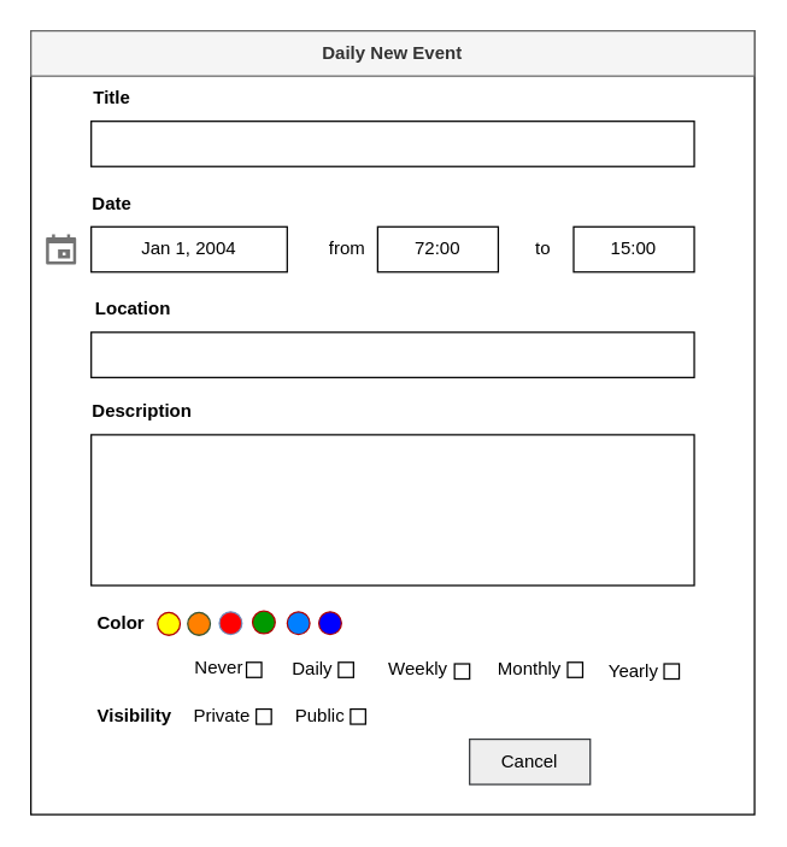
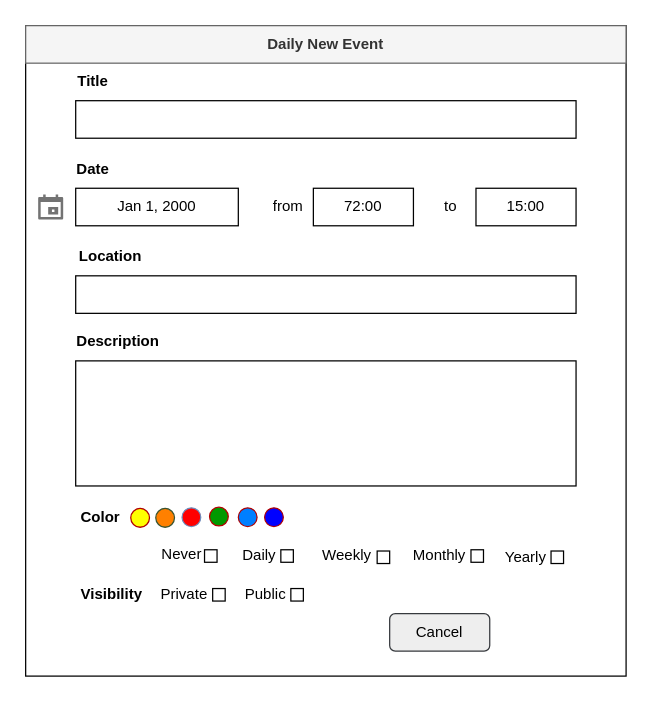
  <mxCell id="0" />
  <mxCell id="1" parent="0" />
  <mxCell id="2" value="" style="rounded=0;whiteSpace=wrap;html=1;" parent="1" vertex="1"><mxGeometry x="20" y="20" width="480" height="520" as="geometry" /></mxCell>
  <mxCell id="3" value="&lt;b&gt;Daily New Event&lt;/b&gt;" style="rounded=0;whiteSpace=wrap;html=1;fillColor=#f5f5f5;fontColor=#333333;strokeColor=#666666;" parent="1" vertex="1"><mxGeometry x="20" y="20" width="480" height="30" as="geometry" /></mxCell>
- <mxCell id="4" value="Jan 1, 2004" style="rounded=0;whiteSpace=wrap;html=1;" vertex="1" parent="1"><mxGeometry x="60" y="150" width="130" height="30" as="geometry" /></mxCell>
+ <mxCell id="4" value="Jan 1, 2000" style="rounded=0;whiteSpace=wrap;html=1;" vertex="1" parent="1"><mxGeometry x="60" y="150" width="130" height="30" as="geometry" /></mxCell>
  <mxCell id="5" value="72:00" style="rounded=0;whiteSpace=wrap;html=1;" vertex="1" parent="1"><mxGeometry x="250" y="150" width="80" height="30" as="geometry" /></mxCell>
  <mxCell id="6" value="" style="html=1;dashed=0;aspect=fixed;verticalLabelPosition=bottom;verticalAlign=top;align=center;shape=mxgraph.gmdl.calendar;strokeColor=none;fillColor=#737373;shadow=0;sketch=0;" vertex="1" parent="1"><mxGeometry x="30" y="155" width="20" height="20" as="geometry" /></mxCell>
  <mxCell id="7" value="&lt;b&gt;Date&lt;/b&gt;" style="text;strokeColor=none;align=center;fillColor=none;html=1;verticalAlign=middle;whiteSpace=wrap;rounded=0;" vertex="1" parent="1"><mxGeometry x="44" y="120" width="60" height="30" as="geometry" /></mxCell>
  <mxCell id="8" value="from" style="text;strokeColor=none;align=center;fillColor=none;html=1;verticalAlign=middle;whiteSpace=wrap;rounded=0;" vertex="1" parent="1"><mxGeometry x="200" y="150" width="60" height="30" as="geometry" /></mxCell>
  <mxCell id="9" value="to" style="text;strokeColor=none;align=center;fillColor=none;html=1;verticalAlign=middle;whiteSpace=wrap;rounded=0;" vertex="1" parent="1"><mxGeometry x="330" y="150" width="60" height="30" as="geometry" /></mxCell>
  <mxCell id="10" value="15:00" style="rounded=0;whiteSpace=wrap;html=1;" vertex="1" parent="1"><mxGeometry x="380" y="150" width="80" height="30" as="geometry" /></mxCell>
  <mxCell id="11" value="&lt;b&gt;Title&lt;/b&gt;" style="text;strokeColor=none;align=center;fillColor=none;html=1;verticalAlign=middle;whiteSpace=wrap;rounded=0;" vertex="1" parent="1"><mxGeometry x="44" y="50" width="60" height="30" as="geometry" /></mxCell>
  <mxCell id="12" value="" style="rounded=0;whiteSpace=wrap;html=1;" vertex="1" parent="1"><mxGeometry x="60" y="80" width="400" height="30" as="geometry" /></mxCell>
  <mxCell id="13" value="&lt;b&gt;Description&lt;/b&gt;" style="text;strokeColor=none;align=center;fillColor=none;html=1;verticalAlign=middle;whiteSpace=wrap;rounded=0;" vertex="1" parent="1"><mxGeometry x="64" y="258" width="60" height="30" as="geometry" /></mxCell>
  <mxCell id="14" value="" style="rounded=0;whiteSpace=wrap;html=1;" vertex="1" parent="1"><mxGeometry x="60" y="288" width="400" height="100" as="geometry" /></mxCell>
  <mxCell id="15" value="&lt;b&gt;Color&lt;/b&gt;" style="text;strokeColor=none;align=center;fillColor=none;html=1;verticalAlign=middle;whiteSpace=wrap;rounded=0;" vertex="1" parent="1"><mxGeometry x="50" y="398" width="60" height="30" as="geometry" /></mxCell>
  <mxCell id="16" value="" style="ellipse;whiteSpace=wrap;html=1;aspect=fixed;fillColor=#FFFF00;strokeColor=#B20000;fontColor=#ffffff;" vertex="1" parent="1"><mxGeometry x="104" y="406" width="15" height="15" as="geometry" /></mxCell>
  <mxCell id="17" value="" style="ellipse;whiteSpace=wrap;html=1;aspect=fixed;fillColor=#FF8000;strokeColor=#3A5431;fontColor=#ffffff;" vertex="1" parent="1"><mxGeometry x="124" y="406" width="15" height="15" as="geometry" /></mxCell>
  <mxCell id="18" value="" style="ellipse;whiteSpace=wrap;html=1;aspect=fixed;fillColor=#FF0000;strokeColor=#6c8ebf;" vertex="1" parent="1"><mxGeometry x="145" y="405.5" width="15" height="15" as="geometry" /></mxCell>
  <mxCell id="19" value="" style="ellipse;whiteSpace=wrap;html=1;aspect=fixed;fillColor=#009900;strokeColor=#B20000;fontColor=#ffffff;" vertex="1" parent="1"><mxGeometry x="167" y="405" width="15" height="15" as="geometry" /></mxCell>
  <mxCell id="20" value="" style="ellipse;whiteSpace=wrap;html=1;aspect=fixed;fillColor=#007FFF;strokeColor=#B20000;fontColor=#ffffff;" vertex="1" parent="1"><mxGeometry x="190" y="405.5" width="15" height="15" as="geometry" /></mxCell>
  <mxCell id="21" value="" style="ellipse;whiteSpace=wrap;html=1;aspect=fixed;fillColor=#0000FF;strokeColor=#B20000;fontColor=#ffffff;" vertex="1" parent="1"><mxGeometry x="211" y="405.5" width="15" height="15" as="geometry" /></mxCell>
  <mxCell id="22" value="Daily" style="text;strokeColor=none;align=center;fillColor=none;html=1;verticalAlign=middle;whiteSpace=wrap;rounded=0;" vertex="1" parent="1"><mxGeometry x="177" y="429" width="60" height="30" as="geometry" /></mxCell>
  <mxCell id="23" value="Weekly" style="text;strokeColor=none;align=center;fillColor=none;html=1;verticalAlign=middle;whiteSpace=wrap;rounded=0;" vertex="1" parent="1"><mxGeometry x="237" y="429" width="80" height="30" as="geometry" /></mxCell>
  <mxCell id="24" value="Monthly" style="text;strokeColor=none;align=center;fillColor=none;html=1;verticalAlign=middle;whiteSpace=wrap;rounded=0;" vertex="1" parent="1"><mxGeometry x="306" y="429" width="90" height="30" as="geometry" /></mxCell>
  <mxCell id="25" value="Never" style="text;strokeColor=none;align=center;fillColor=none;html=1;verticalAlign=middle;whiteSpace=wrap;rounded=0;" vertex="1" parent="1"><mxGeometry x="115" y="428" width="60" height="30" as="geometry" /></mxCell>
  <mxCell id="26" value="" style="whiteSpace=wrap;html=1;aspect=fixed;" vertex="1" parent="1"><mxGeometry x="163" y="439" width="10" height="10" as="geometry" /></mxCell>
  <mxCell id="27" value="" style="whiteSpace=wrap;html=1;aspect=fixed;" vertex="1" parent="1"><mxGeometry x="224" y="439" width="10" height="10" as="geometry" /></mxCell>
  <mxCell id="28" value="" style="whiteSpace=wrap;html=1;aspect=fixed;" vertex="1" parent="1"><mxGeometry x="301" y="440" width="10" height="10" as="geometry" /></mxCell>
  <mxCell id="29" value="" style="whiteSpace=wrap;html=1;aspect=fixed;" vertex="1" parent="1"><mxGeometry x="376" y="439" width="10" height="10" as="geometry" /></mxCell>
  <mxCell id="30" value="Yearly" style="text;strokeColor=none;align=center;fillColor=none;html=1;verticalAlign=middle;whiteSpace=wrap;rounded=0;" vertex="1" parent="1"><mxGeometry x="390" y="430" width="60" height="30" as="geometry" /></mxCell>
  <mxCell id="31" value="" style="whiteSpace=wrap;html=1;aspect=fixed;" vertex="1" parent="1"><mxGeometry x="440" y="440" width="10" height="10" as="geometry" /></mxCell>
  <mxCell id="32" value="&lt;b&gt;Visibility&lt;/b&gt;" style="text;strokeColor=none;align=center;fillColor=none;html=1;verticalAlign=middle;whiteSpace=wrap;rounded=0;" vertex="1" parent="1"><mxGeometry x="59" y="460" width="60" height="30" as="geometry" /></mxCell>
  <mxCell id="33" value="Private" style="text;strokeColor=none;align=center;fillColor=none;html=1;verticalAlign=middle;whiteSpace=wrap;rounded=0;" vertex="1" parent="1"><mxGeometry x="117" y="460" width="60" height="30" as="geometry" /></mxCell>
  <mxCell id="34" value="" style="whiteSpace=wrap;html=1;aspect=fixed;" vertex="1" parent="1"><mxGeometry x="169.5" y="470" width="10" height="10" as="geometry" /></mxCell>
  <mxCell id="35" value="Public" style="text;strokeColor=none;align=center;fillColor=none;html=1;verticalAlign=middle;whiteSpace=wrap;rounded=0;" vertex="1" parent="1"><mxGeometry x="182" y="460" width="60" height="30" as="geometry" /></mxCell>
  <mxCell id="36" value="" style="whiteSpace=wrap;html=1;aspect=fixed;" vertex="1" parent="1"><mxGeometry x="232" y="470" width="10" height="10" as="geometry" /></mxCell>
- <mxCell id="37" value="Cancel" style="whiteSpace=wrap;html=1;fillColor=#eeeeee;strokeColor=#36393d;rounded=0;" vertex="1" parent="1"><mxGeometry x="311" y="490" width="80" height="30" as="geometry" /></mxCell>
+ <mxCell id="37" value="Cancel" style="rounded=1;whiteSpace=wrap;html=1;fillColor=#eeeeee;strokeColor=#36393d;" vertex="1" parent="1"><mxGeometry x="311" y="490" width="80" height="30" as="geometry" /></mxCell>
  <mxCell id="38" value="&lt;b&gt;Location&lt;/b&gt;" style="text;strokeColor=none;align=center;fillColor=none;html=1;verticalAlign=middle;whiteSpace=wrap;rounded=0;" vertex="1" parent="1"><mxGeometry x="58" y="190" width="60" height="30" as="geometry" /></mxCell>
  <mxCell id="39" value="" style="rounded=0;whiteSpace=wrap;html=1;" vertex="1" parent="1"><mxGeometry x="60" y="220" width="400" height="30" as="geometry" /></mxCell>
